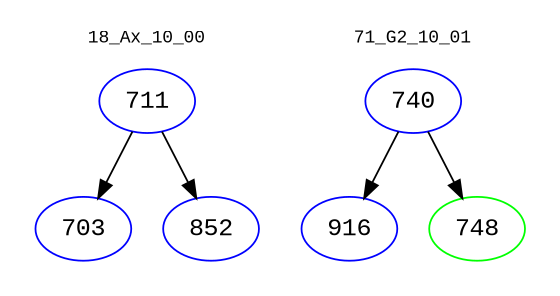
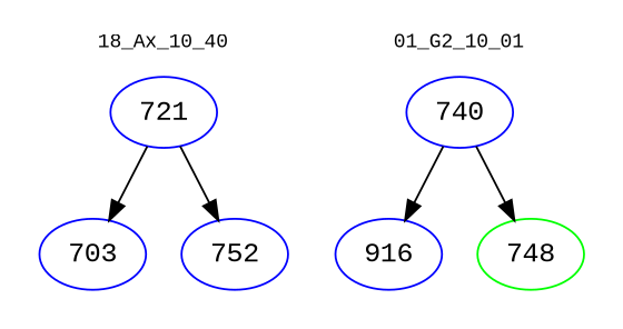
  digraph {
    fontname="Liberation Mono"
    node [color=blue fontname="Liberation Mono"]
    edge [color=black fontname="Liberation Mono"]
-   n1 [label=711]
+   n1 [label=721]
    n2 [label=703]
-   n3 [label=852]
+   n3 [label=752]
    n4 [label=740]
    n5 [label=916]
    n6 [color=green label=748]
    subgraph cluster_1 {
      color=white
      fontsize=10
-     label="18_Ax_10_00"
+     label="18_Ax_10_40"
      n1
      n2
      n3
    }
    subgraph cluster_2 {
      color=white
      fontsize=10
-     label="71_G2_10_01"
+     label="01_G2_10_01"
      n4
      n5
      n6
    }
    n1 -> n2
    n1 -> n3
    n4 -> n5
    n4 -> n6
  }
